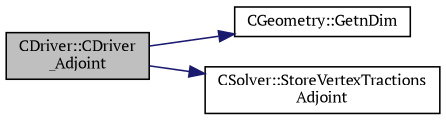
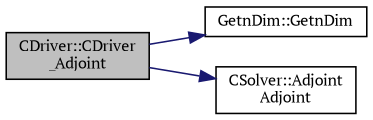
  digraph {
    fontname="PT Serif"
    rankdir=LR
    node [color=black fillcolor=white fontname="PT Serif" fontsize=10 shape=record style=filled]
    edge [color=midnightblue fontname="PT Serif" fontsize=10 labelfontname=Helvetica labelfontsize=10 style=solid]
    n1 [fillcolor=grey75 fontcolor=black height=0.2 label="CDriver::CDriver\l_Adjoint" width=0.4]
-   n2 [height=0.2 label="CGeometry::GetnDim" width=0.4]
-   n3 [height=0.2 label="CSolver::StoreVertexTractions\lAdjoint" width=0.4]
+   n2 [height=0.2 label="GetnDim::GetnDim" width=0.4]
+   n3 [height=0.2 label="CSolver::Adjoint\lAdjoint" width=0.4]
    n1 -> n2
    n1 -> n3
  }
